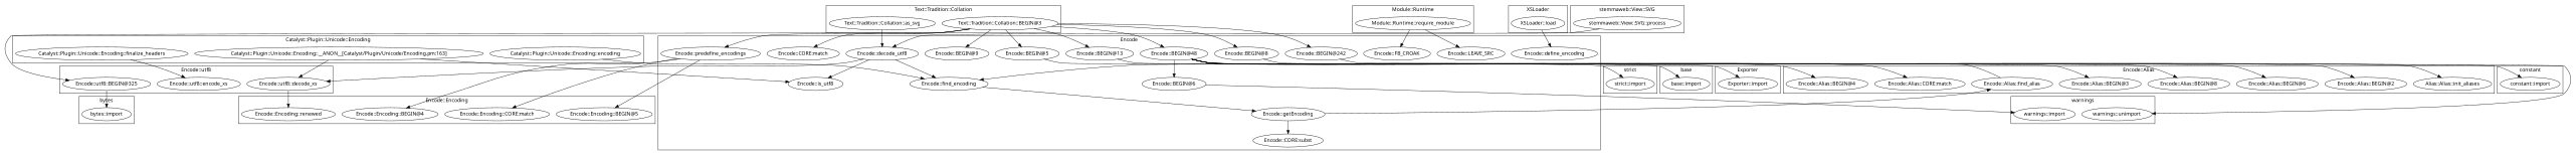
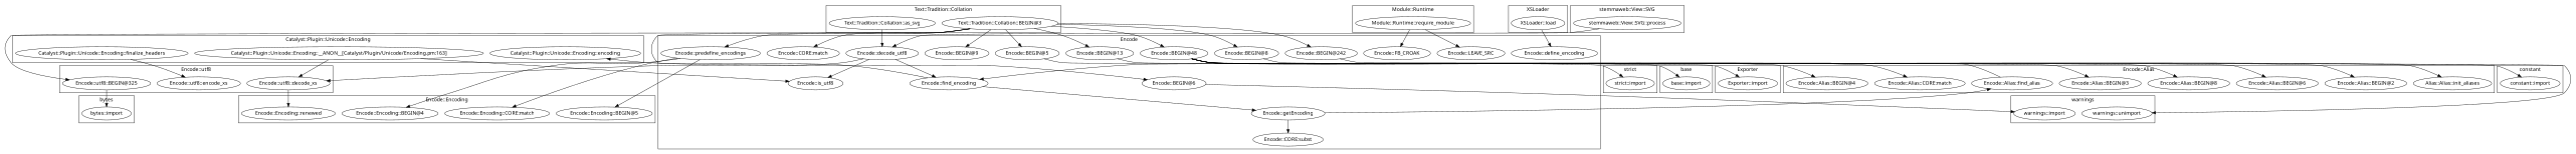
  digraph {
    fontname="Noto Sans"
    node [fontname="Noto Sans"]
    edge [fontname="Noto Sans"]
    "constant::import"
    "Text::Tradition::Collation::BEGIN@3"
    "Text::Tradition::Collation::as_svg"
    "Encode::Encoding::BEGIN@4"
    "Encode::Encoding::BEGIN@5"
    "Encode::Encoding::CORE:match"
    "Encode::Encoding::renewed"
    "Encode::Alias::BEGIN@6"
    "Encode::Alias::BEGIN@8"
    "Encode::Alias::BEGIN@3"
    "Encode::Alias::CORE:match"
    "Encode::Alias::BEGIN@4"
    "Encode::Alias::find_alias"
    n14 [label="Alias::Alias::init_aliases"]
    "Encode::Alias::BEGIN@2"
    "warnings::unimport"
    "warnings::import"
    "XSLoader::load"
    "Encode::utf8::encode_xs"
    "Encode::utf8::decode_xs"
    "Encode::utf8::BEGIN@325"
    "base::import"
    "stemmaweb::View::SVG::process"
    "Module::Runtime::require_module"
    "Exporter::import"
    "bytes::import"
    "Encode::define_encoding"
    "Encode::BEGIN@242"
    "Encode::BEGIN@8"
    "Encode::BEGIN@9"
    "Encode::find_encoding"
    "Encode::BEGIN@5"
    "Encode::getEncoding"
    "Encode::is_utf8"
    "Encode::LEAVE_SRC"
    "Encode::BEGIN@13"
    "Encode::CORE:match"
    "Encode::predefine_encodings"
    "Encode::BEGIN@48"
    "Encode::BEGIN@6"
    "Encode::CORE:subst"
    "Encode::decode_utf8"
    "Encode::FB_CROAK"
    "Catalyst::Plugin::Unicode::Encoding::encoding"
    "Catalyst::Plugin::Unicode::Encoding::finalize_headers"
    "Catalyst::Plugin::Unicode::Encoding::__ANON__[Catalyst/Plugin/Unicode/Encoding.pm:163]"
    "strict::import"
    subgraph cluster_1 {
      label=constant
      "constant::import"
    }
    subgraph cluster_2 {
      label="Text::Tradition::Collation"
      "Text::Tradition::Collation::BEGIN@3"
      "Text::Tradition::Collation::as_svg"
    }
    subgraph cluster_3 {
      label="Encode::Encoding"
      "Encode::Encoding::BEGIN@4"
      "Encode::Encoding::BEGIN@5"
      "Encode::Encoding::CORE:match"
      "Encode::Encoding::renewed"
    }
    subgraph cluster_4 {
      label="Encode::Alias"
      "Encode::Alias::BEGIN@6"
      "Encode::Alias::BEGIN@8"
      "Encode::Alias::BEGIN@3"
      "Encode::Alias::CORE:match"
      "Encode::Alias::BEGIN@4"
      "Encode::Alias::find_alias"
      n14
      "Encode::Alias::BEGIN@2"
    }
    subgraph cluster_5 {
      label=warnings
      "warnings::unimport"
      "warnings::import"
    }
    subgraph cluster_6 {
      label=XSLoader
      "XSLoader::load"
    }
    subgraph cluster_7 {
      label="Encode::utf8"
      "Encode::utf8::encode_xs"
      "Encode::utf8::decode_xs"
      "Encode::utf8::BEGIN@325"
    }
    subgraph cluster_8 {
      label=base
      "base::import"
    }
    subgraph cluster_9 {
      label="stemmaweb::View::SVG"
      "stemmaweb::View::SVG::process"
    }
    subgraph cluster_10 {
      label="Module::Runtime"
      "Module::Runtime::require_module"
    }
    subgraph cluster_11 {
      label=Exporter
      "Exporter::import"
    }
    subgraph cluster_12 {
      label=bytes
      "bytes::import"
    }
    subgraph cluster_13 {
      label=Encode
      "Encode::define_encoding"
      "Encode::BEGIN@242"
      "Encode::BEGIN@8"
      "Encode::BEGIN@9"
      "Encode::find_encoding"
      "Encode::BEGIN@5"
      "Encode::getEncoding"
      "Encode::is_utf8"
      "Encode::LEAVE_SRC"
      "Encode::BEGIN@13"
      "Encode::CORE:match"
      "Encode::predefine_encodings"
      "Encode::BEGIN@48"
      "Encode::BEGIN@6"
      "Encode::CORE:subst"
      "Encode::decode_utf8"
      "Encode::FB_CROAK"
    }
    subgraph cluster_14 {
      label="Catalyst::Plugin::Unicode::Encoding"
      "Catalyst::Plugin::Unicode::Encoding::encoding"
      "Catalyst::Plugin::Unicode::Encoding::finalize_headers"
      "Catalyst::Plugin::Unicode::Encoding::__ANON__[Catalyst/Plugin/Unicode/Encoding.pm:163]"
    }
    subgraph cluster_15 {
      label="strict"
      "strict::import"
    }
    "Text::Tradition::Collation::BEGIN@3" -> "Encode::utf8::BEGIN@325"
    "Text::Tradition::Collation::BEGIN@3" -> "Encode::BEGIN@242"
    "Text::Tradition::Collation::BEGIN@3" -> "Encode::BEGIN@8"
    "Text::Tradition::Collation::BEGIN@3" -> "Encode::BEGIN@9"
    "Text::Tradition::Collation::BEGIN@3" -> "Encode::BEGIN@5"
    "Text::Tradition::Collation::BEGIN@3" -> "Encode::BEGIN@13"
    "Text::Tradition::Collation::BEGIN@3" -> "Encode::CORE:match"
    "Text::Tradition::Collation::BEGIN@3" -> "Encode::predefine_encodings"
    "Text::Tradition::Collation::BEGIN@3" -> "Encode::BEGIN@48"
-   "Encode::BEGIN@48" -> "Encode::BEGIN@6"
+   "Text::Tradition::Collation::BEGIN@3" -> "Encode::BEGIN@6"
    "Text::Tradition::Collation::as_svg" -> "Encode::decode_utf8"
    "Encode::Alias::find_alias" -> "Encode::find_encoding"
    "XSLoader::load" -> "Encode::define_encoding"
    "Encode::utf8::decode_xs" -> "Encode::Encoding::renewed"
    "Encode::utf8::BEGIN@325" -> "bytes::import"
    "stemmaweb::View::SVG::process" -> "Encode::decode_utf8"
    "Module::Runtime::require_module" -> "Encode::LEAVE_SRC"
    "Module::Runtime::require_module" -> "Encode::FB_CROAK"
    "Encode::BEGIN@242" -> "warnings::unimport"
    "Encode::BEGIN@8" -> "constant::import"
    "Encode::find_encoding" -> "Encode::getEncoding"
    "Encode::BEGIN@5" -> "strict::import"
    "Encode::getEncoding" -> "Encode::Alias::find_alias"
    "Encode::getEncoding" -> "Encode::CORE:subst"
    "Encode::BEGIN@13" -> "base::import"
    "Encode::predefine_encodings" -> "Encode::Encoding::BEGIN@4"
    "Encode::predefine_encodings" -> "Encode::Encoding::BEGIN@5"
    "Encode::predefine_encodings" -> "Encode::Encoding::CORE:match"
    "Encode::BEGIN@48" -> "Encode::Alias::BEGIN@6"
    "Encode::BEGIN@48" -> "Encode::Alias::BEGIN@8"
    "Encode::BEGIN@48" -> "Encode::Alias::BEGIN@3"
    "Encode::BEGIN@48" -> "Encode::Alias::CORE:match"
    "Encode::BEGIN@48" -> "Encode::Alias::BEGIN@4"
    "Encode::BEGIN@48" -> n14
    "Encode::BEGIN@48" -> "Encode::Alias::BEGIN@2"
    "Encode::BEGIN@48" -> "Exporter::import"
    "Encode::BEGIN@6" -> "warnings::import"
    "Encode::decode_utf8" -> "Encode::utf8::decode_xs"
    "Encode::decode_utf8" -> "Encode::find_encoding"
    "Encode::decode_utf8" -> "Encode::is_utf8"
-   "Catalyst::Plugin::Unicode::Encoding::encoding" -> "Encode::find_encoding"
+   "Encode::find_encoding" -> "Catalyst::Plugin::Unicode::Encoding::encoding"
    "Catalyst::Plugin::Unicode::Encoding::finalize_headers" -> "Encode::utf8::encode_xs"
    "Catalyst::Plugin::Unicode::Encoding::__ANON__[Catalyst/Plugin/Unicode/Encoding.pm:163]" -> "Encode::utf8::decode_xs"
    "Catalyst::Plugin::Unicode::Encoding::__ANON__[Catalyst/Plugin/Unicode/Encoding.pm:163]" -> "Encode::is_utf8"
  }
